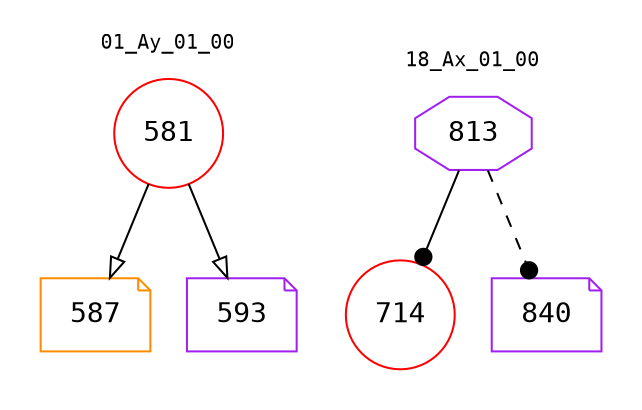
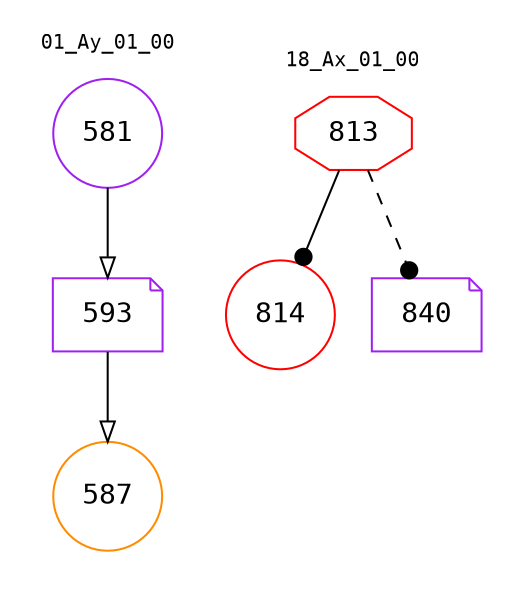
  digraph {
    fontname="DejaVu Sans Mono"
    node [color=red fontname="DejaVu Sans Mono" shape=circle]
    edge [arrowhead=onormal color=black fontname="DejaVu Sans Mono" style=solid]
-   n1 [label=581]
-   n2 [color=darkorange label=587 shape=note]
+   n1 [color=purple label=581]
+   n2 [color=darkorange label=587]
    n3 [color=purple label=593 shape=note]
-   n4 [color=purple label=813 shape=octagon]
-   n5 [label=714]
+   n4 [label=813 shape=octagon]
+   n5 [label=814]
    n6 [color=purple label=840 shape=note]
    subgraph cluster_1 {
      color=white
      fontsize=10
      label="01_Ay_01_00"
      n1
      n2
      n3
    }
    subgraph cluster_2 {
      color=white
      fontsize=10
      label="18_Ax_01_00"
      n4
      n5
      n6
    }
-   n1 -> n2
+   n3 -> n2
    n1 -> n3
    n4 -> n5 [arrowhead=dot]
    n4 -> n6 [arrowhead=dot style=dashed]
  }
